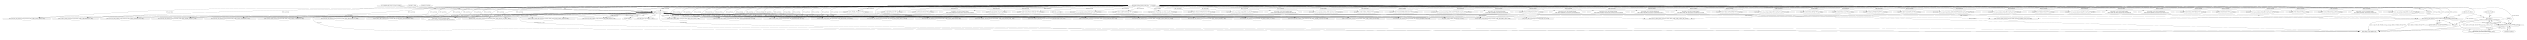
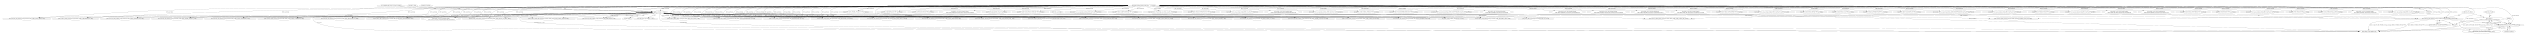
  digraph {
    fontname=Nunito
    node [fontname=Nunito]
    edge [fontname=Nunito]
    n1 [label="(Call,* pParam =\n (QOMX_EXTNINDEX_PARAMTYPE*)paramData)"]
    n2 [label="(Call,(QOMX_EXTNINDEX_PARAMTYPE*)paramData)"]
    n3 [label="(Block,)"]
    n4 [label="(MethodReturn,OMX_ERRORTYPE)"]
    n5 [label="(Identifier,paramData)"]
    n6 [label="(Call,handle->venc_set_param(paramData,\n (OMX_INDEXTYPE)OMX_QcomIndexEnableSliceDeliveryMode))"]
    n7 [label="(Call,VALIDATE_OMX_PARAM_DATA(paramData, QOMX_EXTNINDEX_PARAMTYPE))"]
    n8 [label="(Identifier,QOMX_EXTNINDEX_PARAMTYPE)"]
    n9 [label="(Call,paramData == NULL)"]
    n10 [label="(Call,VALIDATE_OMX_PARAM_DATA(paramData, OMX_VIDEO_PARAM_MPEG4TYPE))"]
    n11 [label="(Call,VALIDATE_OMX_PARAM_DATA(paramData, QOMX_INDEXEXTRADATATYPE))"]
    n12 [label="(Call,VALIDATE_OMX_PARAM_DATA(paramData, OMX_PARAM_PORTDEFINITIONTYPE))"]
    n13 [label="(Call,VALIDATE_OMX_PARAM_DATA(paramData, QOMX_VIDEO_PARAM_LTRCOUNT_TYPE))"]
    n14 [label="(Call,VALIDATE_OMX_PARAM_DATA(paramData, OMX_VIDEO_PARAM_PORTFORMATTYPE))"]
    n15 [label="(Call,VALIDATE_OMX_PARAM_DATA(paramData, OMX_VIDEO_PARAM_INTRAREFRESHTYPE))"]
    n16 [label="(Call,VALIDATE_OMX_PARAM_DATA(paramData, QOMX_VIDEO_HIERARCHICALLAYERS))"]
    n17 [label="(Call,VALIDATE_OMX_PARAM_DATA(paramData, OMX_QCOM_PARAM_PORTDEFINITIONTYPE))"]
    n18 [label="(Call,handle->venc_set_param(paramData,\n (OMX_INDEXTYPE) OMX_QcomIndexParamSetMVSearchrange))"]
    n19 [label="(Call,VALIDATE_OMX_PARAM_DATA(paramData, OMX_QCOM_VIDEO_PARAM_VUI_TIMING_INFO))"]
    n20 [label="(Call,VALIDATE_OMX_PARAM_DATA(paramData, OMX_QCOM_VIDEO_PARAM_QPRANGETYPE))"]
    n21 [label="(Call,VALIDATE_OMX_PARAM_DATA(paramData, OMX_PRIORITYMGMTTYPE))"]
    n22 [label="(Call,VALIDATE_OMX_PARAM_DATA(paramData, OMX_PORT_PARAM_TYPE))"]
    n23 [label="(Call,VALIDATE_OMX_PARAM_DATA(paramData, OMX_VIDEO_PARAM_ERRORCORRECTIONTYPE))"]
    n24 [label="(Call,VALIDATE_OMX_PARAM_DATA(paramData, StoreMetaDataInBuffersParams))"]
    n25 [label="(Call,VALIDATE_OMX_PARAM_DATA(paramData, QOMX_EXTNINDEX_PARAMTYPE))"]
    n26 [label="(Call,VALIDATE_OMX_PARAM_DATA(paramData, OMX_QCOM_VIDEO_PARAM_PEAK_BITRATE))"]
    n27 [label="(Call,VALIDATE_OMX_PARAM_DATA(paramData, OMX_VIDEO_PARAM_PROFILELEVELTYPE))"]
    n28 [label="(Call,VALIDATE_OMX_PARAM_DATA(paramData, OMX_QCOM_VIDEO_CONFIG_H264_AUD))"]
    n29 [label="(Call,VALIDATE_OMX_PARAM_DATA(paramData, PrependSPSPPSToIDRFramesParams))"]
    n30 [label="(Call,VALIDATE_OMX_PARAM_DATA(paramData, OMX_PARAM_COMPONENTROLETYPE))"]
    n31 [label="(Call,VALIDATE_OMX_PARAM_DATA(paramData, QOMX_EXTNINDEX_VIDEO_HYBRID_HP_MODE))"]
    n32 [label="(Call,VALIDATE_OMX_PARAM_DATA(paramData, QOMX_VIDEO_PARAM_LTRMODE_TYPE))"]
    n33 [label="(Identifier,NULL)"]
    n34 [label="(Call,VALIDATE_OMX_PARAM_DATA(paramData, OMX_VIDEO_PARAM_AVCTYPE))"]
    n35 [label="(Call,VALIDATE_OMX_PARAM_DATA(paramData, OMX_VIDEO_PARAM_QUANTIZATIONTYPE))"]
    n36 [label="(Call,VALIDATE_OMX_PARAM_DATA(paramData, OMX_VIDEO_PARAM_BITRATETYPE))"]
    n37 [label="(ControlStructure,if (paramData == NULL))"]
    n38 [label="(Call,VALIDATE_OMX_PARAM_DATA(paramData, OMX_PARAM_BUFFERSUPPLIERTYPE))"]
    n39 [label="(Call,(OMX_VIDEO_PARAM_H263TYPE*)paramData)"]
    n40 [label="(Call,VALIDATE_OMX_PARAM_DATA(paramData, QOMX_EXTNINDEX_PARAMTYPE))"]
    n41 [label="(Call,VALIDATE_OMX_PARAM_DATA(paramData, OMX_QCOM_VIDEO_PARAM_PERF_LEVEL))"]
    n42 [label="(Call,VALIDATE_OMX_PARAM_DATA(paramData, QOMX_EXTNINDEX_VIDEO_INITIALQP))"]
    n43 [label="(MethodParameterIn,OMX_IN OMX_PTR        paramData)"]
    n44 [label="(Call,(QOMX_INDEXEXTRADATATYPE *)paramData)"]
    n45 [label="(Call,(QOMX_EXTNINDEX_PARAMTYPE*)paramData)"]
    n46 [label="(Call,handle->venc_set_param(paramData,\n (OMX_INDEXTYPE)OMX_QcomIndexParamVideoHybridHierpMode))"]
    n47 [label="(Call,(StoreMetaDataInBuffersParams*)paramData)"]
    n48 [label="(Call,(OMX_QCOM_VIDEO_PARAM_QPRANGETYPE*) paramData)"]
    n49 [label="(Call,(QOMX_VIDEO_PARAM_LTRCOUNT_TYPE*)paramData)"]
    n50 [label="(Call,handle->venc_set_param(paramData,OMX_IndexParamPortDefinition))"]
    n51 [label="(Call,(OMX_PARAM_COMPONENTROLETYPE *) paramData)"]
    n52 [label="(Call,memcpy(&m_sParamInitqp, paramData, sizeof(m_sParamInitqp)))"]
    n53 [label="(Call,(OMX_QCOM_PARAM_PORTDEFINITIONTYPE*)paramData)"]
    n54 [label="(Call,handle->venc_set_param(paramData,OMX_IndexParamPortDefinition))"]
    n55 [label="(Call,handle->venc_set_param(paramData,\n (OMX_INDEXTYPE)OMX_QcomIndexEnableH263PlusPType))"]
    n56 [label="(Call,handle->venc_set_param(paramData, OMX_IndexParamVideoQuantization))"]
    n57 [label="(Call,(QOMX_VIDEO_PARAM_LTRMODE_TYPE*)paramData)"]
    n58 [label="(Call,(OMX_VIDEO_PARAM_ERRORCORRECTIONTYPE*)paramData)"]
    n59 [label="(Call,handle->venc_set_param(paramData, (OMX_INDEXTYPE)QOMX_IndexParamVideoLTRMode))"]
    n60 [label="(Call,handle->venc_set_param(paramData,\n (OMX_INDEXTYPE)QOMX_IndexParamVideoInitialQp))"]
-   n61 [label="(Call,(OMX_PARAM_PORTDEFINITIONTYPE *) paramData)"]
    n62 [label="(Call,handle->venc_set_param(paramData,\n (OMX_INDEXTYPE)OMX_QcomIndexParamVideoQPRange))"]
    n63 [label="(Call,handle->venc_set_param(paramData,\n (OMX_INDEXTYPE)OMX_QcomIndexParamSequenceHeaderWithIDR))"]
    n64 [label="(Call,handle->venc_set_param(paramData,\n (OMX_INDEXTYPE)OMX_QcomIndexParamH264AUDelimiter))"]
    n65 [label="(Call,handle->venc_set_param(paramData,\n (OMX_INDEXTYPE) OMX_QcomIndexParamH264VUITimingInfo))"]
    n66 [label="(Call,(OMX_VIDEO_PARAM_INTRAREFRESHTYPE*)paramData)"]
    n67 [label="(Call,handle->venc_set_param(paramData, OMX_IndexParamVideoErrorCorrection))"]
    n68 [label="(Call,(OMX_VIDEO_PARAM_MPEG4TYPE*)paramData)"]
    n69 [label="(Call,(OMX_VIDEO_PARAM_AVCTYPE*)paramData)"]
    n70 [label="(Call,(OMX_PARAM_BUFFERSUPPLIERTYPE*) paramData)"]
    n71 [label="(Call,(OMX_VIDEO_PARAM_BITRATETYPE*)paramData)"]
    n72 [label="(Call,handle->venc_set_param(paramData, (OMX_INDEXTYPE)QOMX_IndexParamVideoLTRCount))"]
    n73 [label="(Call,handle->venc_set_param(paramData,OMX_IndexParamVideoIntraRefresh))"]
    n74 [label="(Call,(QOMX_EXTNINDEX_PARAMTYPE*)paramData)"]
    n75 [label="(Call,handle->venc_set_param(paramData,OMX_IndexParamVideoH263))"]
    n76 [label="(Call,handle->venc_set_param(paramData,\n (OMX_INDEXTYPE) OMX_QcomIndexParamPeakBitrate))"]
    n77 [label="(Call,handle->venc_set_param(paramData,\n (OMX_INDEXTYPE)OMX_QcomIndexHierarchicalStructure))"]
    n78 [label="(Call,(OMX_VIDEO_PARAM_PORTFORMATTYPE *)paramData)"]
    n79 [label="(Call,(OMX_PRIORITYMGMTTYPE*) paramData)"]
    n80 [label="(Call,handle->venc_set_param(paramData,OMX_IndexParamVideoPortFormat))"]
    n81 [label="(Call,(OMX_PORT_PARAM_TYPE*)(paramData))"]
    n82 [label="(Call,(QOMX_VIDEO_HIERARCHICALLAYERS*)paramData)"]
    n83 [label="(Call,handle->venc_set_param(paramData,\n (OMX_INDEXTYPE) OMX_QcomIndexParamPerfLevel))"]
    n84 [label="(Call,handle->venc_set_param(paramData,OMX_IndexParamVideoBitrate))"]
    1000109
    n86 [label="(Call,(OMX_VIDEO_PARAM_QUANTIZATIONTYPE*) paramData)"]
    n87 [label="(Literal,\"ERROR: Get Param in Invalid paramData\")"]
    n88 [label="(Identifier,m_state)"]
    n89 [label="(Identifier,pParam)"]
    n90 [label="(Identifier,paramData)"]
    n91 [label="(Identifier,pParam)"]
    n92 [label="(Identifier,paramData)"]
    1002640
    n1 -> n2 [label="CFG: "]
    n1 -> n3 [label="AST: "]
    n1 -> n4 [label="DDG: (QOMX_EXTNINDEX_PARAMTYPE*)paramData"]
    n1 -> n4 [label="DDG: pParam"]
    n2 -> n1 [label="AST: "]
    n2 -> n1 [label="DDG: paramData"]
    n2 -> n4 [label="DDG: paramData"]
    n2 -> n5 [label="CFG: "]
    n2 -> n6 [label="DDG: paramData"]
    n5 -> n2 [label="AST: "]
    n7 -> n2 [label="DDG: paramData"]
    n7 -> n3 [label="AST: "]
    n7 -> n4 [label="DDG: VALIDATE_OMX_PARAM_DATA(paramData, QOMX_EXTNINDEX_PARAMTYPE)"]
    n7 -> n4 [label="DDG: QOMX_EXTNINDEX_PARAMTYPE"]
    n7 -> n8 [label="CFG: "]
    n8 -> n7 [label="AST: "]
    n9 -> n4 [label="DDG: paramData"]
    n9 -> n4 [label="DDG: NULL"]
    n9 -> n4 [label="DDG: paramData == NULL"]
    n9 -> n7 [label="DDG: paramData"]
    n9 -> n10 [label="DDG: paramData"]
    n9 -> n11 [label="DDG: paramData"]
    n9 -> n12 [label="DDG: paramData"]
    n9 -> n13 [label="DDG: paramData"]
    n9 -> n14 [label="DDG: paramData"]
    n9 -> n15 [label="DDG: paramData"]
    n9 -> n16 [label="DDG: paramData"]
    n9 -> n17 [label="DDG: paramData"]
    n9 -> n18 [label="DDG: paramData"]
    n9 -> n19 [label="DDG: paramData"]
    n9 -> n20 [label="DDG: paramData"]
    n9 -> n21 [label="DDG: paramData"]
    n9 -> n22 [label="DDG: paramData"]
    n9 -> n23 [label="DDG: paramData"]
    n9 -> n24 [label="DDG: paramData"]
    n9 -> n25 [label="DDG: paramData"]
    n9 -> n26 [label="DDG: paramData"]
    n9 -> n27 [label="DDG: paramData"]
    n9 -> n28 [label="DDG: paramData"]
    n9 -> n29 [label="DDG: paramData"]
    n9 -> n30 [label="DDG: paramData"]
    n9 -> n31 [label="DDG: paramData"]
    n9 -> n32 [label="DDG: paramData"]
    n9 -> n33 [label="CFG: "]
    n9 -> n34 [label="DDG: paramData"]
    n9 -> n35 [label="DDG: paramData"]
    n9 -> n36 [label="DDG: paramData"]
    n9 -> n37 [label="AST: "]
    n9 -> n38 [label="DDG: paramData"]
    n9 -> n39 [label="DDG: paramData"]
    n9 -> n40 [label="DDG: paramData"]
    n9 -> n41 [label="DDG: paramData"]
    n9 -> n42 [label="DDG: paramData"]
    n33 -> n9 [label="AST: "]
    n43 -> n2 [label="DDG: paramData"]
    n43 -> n4 [label="DDG: paramData"]
    n43 -> n6 [label="DDG: paramData"]
    n43 -> n7 [label="DDG: paramData"]
    n43 -> n9 [label="DDG: paramData"]
    n43 -> n10 [label="DDG: paramData"]
    n43 -> n11 [label="DDG: paramData"]
    n43 -> n12 [label="DDG: paramData"]
    n43 -> n13 [label="DDG: paramData"]
    n43 -> n14 [label="DDG: paramData"]
    n43 -> n15 [label="DDG: paramData"]
    n43 -> n16 [label="DDG: paramData"]
    n43 -> n17 [label="DDG: paramData"]
    n43 -> n18 [label="DDG: paramData"]
    n43 -> n19 [label="DDG: paramData"]
    n43 -> n20 [label="DDG: paramData"]
    n43 -> n21 [label="DDG: paramData"]
    n43 -> n22 [label="DDG: paramData"]
    n43 -> n23 [label="DDG: paramData"]
    n43 -> n24 [label="DDG: paramData"]
    n43 -> n25 [label="DDG: paramData"]
    n43 -> n26 [label="DDG: paramData"]
    n43 -> n27 [label="DDG: paramData"]
    n43 -> n28 [label="DDG: paramData"]
    n43 -> n29 [label="DDG: paramData"]
    n43 -> n30 [label="DDG: paramData"]
    n43 -> n31 [label="DDG: paramData"]
    n43 -> n32 [label="DDG: paramData"]
    n43 -> n34 [label="DDG: paramData"]
    n43 -> n35 [label="DDG: paramData"]
    n43 -> n36 [label="DDG: paramData"]
    n43 -> n38 [label="DDG: paramData"]
    n43 -> n39 [label="DDG: paramData"]
    n43 -> n40 [label="DDG: paramData"]
    n43 -> n41 [label="DDG: paramData"]
    n43 -> n42 [label="DDG: paramData"]
    n43 -> n44 [label="DDG: paramData"]
    n43 -> n45 [label="DDG: paramData"]
    n43 -> n46 [label="DDG: paramData"]
    n43 -> n47 [label="DDG: paramData"]
    n43 -> n48 [label="DDG: paramData"]
    n43 -> n49 [label="DDG: paramData"]
    n43 -> n50 [label="DDG: paramData"]
    n43 -> n51 [label="DDG: paramData"]
    n43 -> n52 [label="DDG: paramData"]
    n43 -> n53 [label="DDG: paramData"]
    n43 -> n54 [label="DDG: paramData"]
    n43 -> n55 [label="DDG: paramData"]
    n43 -> n56 [label="DDG: paramData"]
    n43 -> n57 [label="DDG: paramData"]
    n43 -> n58 [label="DDG: paramData"]
    n43 -> n59 [label="DDG: paramData"]
    n43 -> n60 [label="DDG: paramData"]
-   n43 -> n61 [label="DDG: paramData"]
    n43 -> n62 [label="DDG: paramData"]
    n43 -> n63 [label="DDG: paramData"]
    n43 -> n64 [label="DDG: paramData"]
    n43 -> n65 [label="DDG: paramData"]
    n43 -> n66 [label="DDG: paramData"]
    n43 -> n67 [label="DDG: paramData"]
    n43 -> n68 [label="DDG: paramData"]
    n43 -> n69 [label="DDG: paramData"]
    n43 -> n70 [label="DDG: paramData"]
    n43 -> n71 [label="DDG: paramData"]
    n43 -> n72 [label="DDG: paramData"]
    n43 -> n73 [label="DDG: paramData"]
    n43 -> n74 [label="DDG: paramData"]
    n43 -> n75 [label="DDG: paramData"]
    n43 -> n76 [label="DDG: paramData"]
    n43 -> n77 [label="DDG: paramData"]
    n43 -> n78 [label="DDG: paramData"]
    n43 -> n79 [label="DDG: paramData"]
    n43 -> n80 [label="DDG: paramData"]
    n43 -> n81 [label="DDG: paramData"]
    n43 -> n82 [label="DDG: paramData"]
    n43 -> n83 [label="DDG: paramData"]
    n43 -> n84 [label="DDG: paramData"]
    n43 -> 1000109 [label="AST: "]
    n49 -> n86 [label="DDG: paramData"]
    n87 -> n9 [label="CFG: "]
    n88 -> n9 [label="CFG: "]
    n89 -> n1 [label="AST: "]
    n89 -> n7 [label="CFG: "]
    n90 -> n9 [label="AST: "]
    n91 -> n1 [label="CFG: "]
    n92 -> n7 [label="AST: "]
    1002640 -> n2 [label="AST: "]
  }
